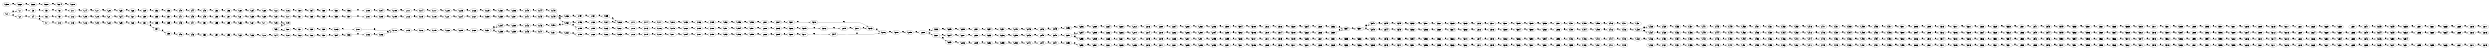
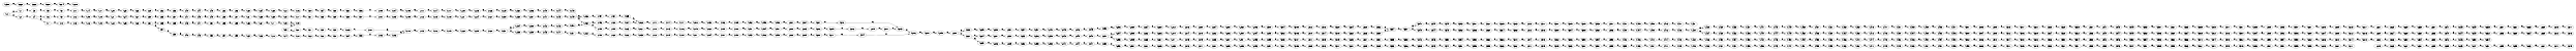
  strict digraph {
    rankdir=LR
    S0
    S1
    S2
    S3
    S4
    S5
    S6
    S7
    S8
    S9
    S10
    S11
    S12
    S13
    S14
    S15
    S16
    S17
    S18
    S19
    S20
    S21
    S22
    S23
    S24
    S25
    S26
    S27
    S28
    S29
    S30
    S31
    S32
    S33
    S34
    S35
    S36
    S37
    S38
    S39
    S40
    S41
    S42
    S43
    S44
    S45
    S46
    S47
    S48
    S49
    S50
    S51
    S52
    S53
    S54
    S55
    S56
    S57
    S58
    S59
    S60
    S61
    S62
    S63
    S64
    S65
    S66
    S67
    S68
    S69
    S70
    S71
    S72
    S73
    S74
    S75
    S76
    S77
    S78
    S79
    S80
    S81
    S82
    S84
    S85
    S86
    S83
    S87
    S88
    S89
    S90
    S91
    S92
    S93
    S94
    S95
    S96
    S97
    S98
    S99
    S100
    S101
    S102
    S103
    S104
    S105
    S106
    S107
    S108
    S109
    S110
    S111
    S112
    S113
    S114
    S115
    S116
    S117
    S118
    S119
    S120
    S121
    S122
    S123
    S124
    S125
    S126
    S127
    S128
    S129
    S130
    S131
    S132
    S133
    S134
    S135
    S136
    S137
    S138
    S139
    S140
    S141
    S142
    S143
    S144
    S145
    S146
    S147
    S148
    S149
    S150
    S151
    S152
    S153
    S154
    S155
    S156
    S157
    S158
    S159
    S160
    S161
    S162
    S163
    S164
    S165
    S166
    S167
    S168
    S169
    S170
    S171
    S172
    S173
    S174
    S175
    S176
    S177
    S178
    S179
    S180
    S181
    S182
    S183
    S184
    S185
    S186
    S187
    S188
    S189
    S190
    S191
    S192
    S193
    S194
    S195
    S196
    S197
    S198
    S199
    S200
    S201
    S202
    S203
    S204
    S205
    S206
    S207
    S208
    S209
    S210
    S211
    S212
    S213
    S214
    S215
    S216
    S217
    S218
    S219
    S220
    S221
    S222
    S223
    S224
    S225
    S226
    S227
    S228
    S229
    S230
    S231
    S232
    S233
    S234
    S235
    S236
    S237
    S238
    S239
    S240
    S241
    S242
    S243
    S244
    S245
    S246
    S247
    S248
    S249
    S250
    S251
    S252
    S253
    S254
    S255
    S256
    S257
    S258
    S259
    S260
    S261
    S262
    S263
    S264
    S265
    S266
    S267
    S268
    S269
    S270
    S271
    S272
    S273
    S274
    S275
    S276
    S277
    S278
    S279
    S280
    S281
    S282
    S283
    S284
    S285
    S286
    S287
    S288
    S289
    S290
    S291
    S292
    S293
    S294
    S295
    S296
    S297
    S298
    S299
    S300
    S301
    S302
    S303
    S304
    S305
    S306
    S307
    S308
    S309
    S310
    S311
    S312
    S313
    S314
    S315
    S316
    S317
    S318
    S319
    S320
    S321
    S322
    S323
    S324
    S325
    S326
    S327
    S328
    S329
    S330
    S331
    S332
    S333
    S334
    S335
    S336
    S337
    S338
    S339
    S340
    S341
    S342
    S343
    S344
    S345
    S346
    S347
    S348
    S349
    S350
    S351
    S352
    S353
    S354
    S355
    S356
    S357
    S358
    S359
    S360
    S361
    S362
    S363
    S364
    S365
    S366
    S367
    S368
    S369
    S370
    S371
    S372
    S373
    S374
    S375
    S376
    S377
    S378
    S379
    S380
    S381
    S382
    S383
    S384
    S385
    S386
    S387
    S388
    S389
    S390
    S391
    S392
    S393
    S394
    S395
    S396
    S397
    S398
    S399
    S400
    S401
    S402
    S403
    S404
    S405
    S406
    S407
    S408
    S409
    S410
    S411
    S412
    S413
    S414
    S415
    S416
    S417
    S418
+   S419
    S420
    S421
    S422
    S423
    S424
    S425
    S426
    S427
    S428
    S429
    S430
    S431
    S432
    S433
    S434
    S435
    S436
    S437
    S438
    S439
    S440
    S441
    S442
    S443
    S444
    S445
    S446
    S447
    S448
    S449
    S450
    S451
    S452
    S453
    S454
    S455
    S456
    S457
    S458
    S459
    S460
    S461
    S462
    S463
    S464
    S465
    S466
    S467
    S468
    S469
    S470
    S471
    S472
    S473
    S474
    S475
    S476
    S477
    S478
    S479
    S480
    S481
    S482
    S483
    S484
    S485
    S486
    S487
    S488
    S489
    S490
    S491
    S492
    S493
    S494
    S495
    S496
    S497
    S498
    S499
    S500
    S501
    S502
    S503
    S504
    S505
    S506
    S507
    S508
    S509
    S510
    S511
    S512
    S513
    S514
    S515
    S516
    S517
    S518
    S519
    S520
    S521
    S522
    S523
    S524
    S525
    S526
    S527
    S528
    S529
    S530
    S531
    S532
    S533
    S534
    S535
    S536
    S537
    S538
    S539
    S540
    S541
    S542
    S543
    S544
    S545
    S546
    S547
    S548
    S549
    S550
    S551
    S552
    S553
    S554
    S555
    S556
    S557
    S558
    S559
    S560
    S561
    S562
    S563
    S564
    S565
    S566
    S567
    S568
    S569
    S570
    S571
    S572
    S573
    S574
    S575
    S576
    S577
    S578
    S579
    S580
    S581
    S582
    S583
    S584
    S585
    S586
    S587
    S588
    S589
    S590
    S591
    S592
    S593
    S594
    S595
    S596
    S597
    S598
    S599
    S600
    S601
    S602
    S603
    S604
    S605
    S606
    S607
    S608
    S609
    S610
    S611
    S612
    S613
    S614
-   S615
    S616
    S617
    S618
    S619
    S620
    S621
    S622
    S623
    S624
    S625
    S626
    S627
    S628
    S629
    S630
    S631
    S632
    S633
    S634
    S635
    S636
    S637
    S638
    S639
    S640
    S641
    S642
    S643
    S644
    S645
    S646
    S647
    S648
    S649
    S650
    S651
    S652
    S653
    S654
    S655
    S656
    S657
    S659
    S660
    S661
    S658
    S662
    S663
    S664
    S665
    S666
    S667
    S668
    S669
    S670
    S671
    S672
    S673
    S674
    S675
    S676
    S677
    S678
    S0 -> S1 [label=T]
    S0 -> S2 [label=A]
    S1 -> S3 [label=G]
    S2 -> S4 [label=A]
    S3 -> S5 [label=G]
    S4 -> S6 [label=C]
    S4 -> S7 [label=G]
    S5 -> S8 [label=A]
    S6 -> S9 [label=C]
    S7 -> S10 [label=A]
    S8 -> S11 [label=A]
    S9 -> S12 [label=T]
    S10 -> S13 [label=A]
    S11 -> S14 [label=C]
    S12 -> S15 [label=C]
    S13 -> S16 [label=C]
    S14 -> S17 [label=G]
    S15 -> S18 [label=G]
    S16 -> S19 [label=G]
    S17 -> S20 [label=G]
    S18 -> S21 [label=G]
    S19 -> S22 [label=G]
    S20 -> S23 [label=T]
    S21 -> S24 [label=C]
    S22 -> S25 [label=C]
    S23 -> S26 [label=A]
    S24 -> S27 [label=A]
    S25 -> S28 [label=A]
    S26 -> S29 [label=C]
    S27 -> S30 [label=C]
    S28 -> S31 [label=C]
    S29 -> S32 [label=G]
    S30 -> S33 [label=G]
    S31 -> S34 [label=C]
    S31 -> S35 [label=T]
    S32 -> S36 [label=A]
    S33 -> S37 [label=C]
    S34 -> S38 [label=G]
    S35 -> S39 [label=G]
    S36 -> S40 [label=A]
    S37 -> S41 [label=G]
    S38 -> S42 [label=G]
    S39 -> S43 [label=G]
    S40 -> S44 [label=G]
    S41 -> S45 [label=C]
    S42 -> S46 [label=G]
    S43 -> S47 [label=G]
    S44 -> S48 [label=A]
    S45 -> S49 [label=G]
    S46 -> S50 [label=A]
    S47 -> S51 [label=A]
    S48 -> S52 [label=A]
    S49 -> S53 [label=C]
    S50 -> S54 [label=A]
    S51 -> S55 [label=A]
    S52 -> S56 [label=G]
    S53 -> S57 [label=G]
    S54 -> S58 [label=T]
    S55 -> S59 [label=C]
    S56 -> S60 [label=T]
    S57 -> S61 [label=T]
    S58 -> S62 [label=T]
    S59 -> S63 [label=T]
    S60 -> S64 [label=G]
    S61 -> S65 [label=C]
    S62 -> S66 [label=G]
    S63 -> S67 [label=G]
    S64 -> S68 [label=T]
    S65 -> S69 [label=G]
    S66 -> S70 [label=A]
    S67 -> S71 [label=G]
    S68 -> S72 [label=C]
    S69 -> S73 [label=A]
    S70 -> S74 [label=A]
    S71 -> S75 [label=A]
    S72 -> S76 [label=C]
    S73 -> S77 [label=C]
    S74 -> S78 [label=C]
    S75 -> S79 [label=C]
    S76 -> S80 [label=T]
    S77 -> S81 [label=G]
    S78 -> S82 [label=C]
    S80 -> S84 [label=G]
    S81 -> S85 [label=C]
    S82 -> S86 [label=C]
    S84 -> S88 [label=G]
    S85 -> S89 [label=G]
    S86 -> S90 [label=G]
    S83 -> S79 [label=C]
    S83 -> S87 [label=C]
    S87 -> S91 [label=G]
    S88 -> S92 [label=C]
    S89 -> S93 [label=C]
    S90 -> S94 [label=T]
    S91 -> S95 [label=T]
    S92 -> S96 [label=C]
    S93 -> S97 [label=C]
    S94 -> S98 [label=C]
    S95 -> S99 [label=C]
    S96 -> S100 [label=T]
    S97 -> S101 [label=T]
    S98 -> S102 [label=T]
    S99 -> S103 [label=T]
    S100 -> S104 [label=G]
    S101 -> S105 [label=C]
    S102 -> S106 [label=C]
    S103 -> S107 [label=C]
    S104 -> S108 [label=G]
    S105 -> S109 [label=G]
    S106 -> S110 [label=G]
    S107 -> S110 [label=G]
    S108 -> S111 [label=G]
    S109 -> S112 [label=G]
    S110 -> S113 [label=G]
    S111 -> S114 [label=T]
    S112 -> S115 [label=G]
    S113 -> S116 [label=C]
    S114 -> S117 [label=C]
    S115 -> S118 [label=C]
    S116 -> S119 [label=A]
    S117 -> S120 [label=C]
    S118 -> S121 [label=T]
    S119 -> S122 [label=C]
    S120 -> S123 [label=C]
    S121 -> S124 [label=C]
    S122 -> S125 [label=C]
    S123 -> S126 [label=G]
    S124 -> S127 [label=A]
    S125 -> S128 [label=G]
    S126 -> S129 [label=A]
    S127 -> S130 [label=C]
    S128 -> S131 [label=A]
    S129 -> S132 [label=G]
    S130 -> S133 [label=G]
    S131 -> S134 [label=G]
    S131 -> S135 [label=A]
    S132 -> S136 [label=T]
    S133 -> S137 [label=T]
    S134 -> S138 [label=T]
    S135 -> S139 [label=T]
    S136 -> S140 [label=C]
    S137 -> S141 [label=C]
    S138 -> S142 [label=C]
    S139 -> S143 [label=G]
    S140 -> S144 [label=C]
    S141 -> S145 [label=C]
    S142 -> S146 [label=C]
    S143 -> S147 [label=T]
    S144 -> S148 [label=A]
    S145 -> S149 [label=A]
    S146 -> S150 [label=A]
    S147 -> S151 [label=A]
    S148 -> S152 [label=G]
    S149 -> S153 [label=G]
    S150 -> S152 [label=G]
    S151 -> S154 [label=G]
    S152 -> S155 [label=T]
    S152 -> S156 [label=C]
    S153 -> S157 [label=C]
    S154 -> S158 [label=T]
    S155 -> S159 [label=A]
    S156 -> S160 [label=T]
    S157 -> S161 [label=T]
    S158 -> S162 [label=T]
    S159 -> S163 [label=G]
    S160 -> S164 [label=T]
    S161 -> S165 [label=T]
    S162 -> S166 [label=T]
    S163 -> S167 [label=G]
    S164 -> S168 [label=C]
    S165 -> S168 [label=C]
    S166 -> S169 [label=C]
    S167 -> S170 [label=G]
    S168 -> S171 [label=A]
    S169 -> S172 [label=A]
    S170 -> S173 [label=T]
    S171 -> S174 [label=C]
    S172 -> S175 [label=C]
    S173 -> S176 [label=C]
    S174 -> S177 [label=G]
    S175 -> S178 [label=T]
    S176 -> S179 [label=A]
    S177 -> S180 [label=C]
    S178 -> S181 [label=C]
    S179 -> S182 [label=C]
    S180 -> S183 [label=C]
    S181 -> S184 [label=C]
    S182 -> S185 [label=T]
    S183 -> S186 [label=C]
    S184 -> S187 [label=T]
    S185 -> S188 [label=C]
    S186 -> S189 [label=T]
    S187 -> S190 [label=T]
    S188 -> S191 [label=G]
    S189 -> S192 [label=T]
    S190 -> S193 [label=T]
    S191 -> S194 [label=C]
    S192 -> S195 [label=C]
    S193 -> S196 [label=C]
    S194 -> S197 [label=T]
    S195 -> S198 [label=A]
    S196 -> S199 [label=A]
    S197 -> S200 [label=T]
    S198 -> S201 [label=T]
    S199 -> S202 [label=T]
    S200 -> S203 [label=C]
    S201 -> S204 [label=C]
    S202 -> S205 [label=C]
    S203 -> S206 [label=A]
    S204 -> S207 [label=C]
    S205 -> S208 [label=C]
    S206 -> S209 [label=T]
    S207 -> S210 [label=A]
    S208 -> S211 [label=A]
    S209 -> S212 [label=C]
    S210 -> S213 [label=G]
    S211 -> S214 [label=G]
    S212 -> S215 [label=C]
    S213 -> S216 [label=A]
    S214 -> S216 [label=A]
    S215 -> S217 [label=A]
    S216 -> S218 [label=A]
    S217 -> S213 [label=G]
    S218 -> S219 [label=C]
    S219 -> S220 [label=C]
    S220 -> S221 [label=A]
    S220 -> S222 [label=G]
    S221 -> S223 [label=G]
    S221 -> S224 [label=C]
    S222 -> S225 [label=G]
    S223 -> S226 [label=A]
    S224 -> S227 [label=C]
    S225 -> S228 [label=A]
    S226 -> S229 [label=C]
    S227 -> S230 [label=A]
    S228 -> S231 [label=C]
    S229 -> S232 [label=T]
    S230 -> S233 [label=C]
    S231 -> S234 [label=G]
    S232 -> S235 [label=C]
    S233 -> S236 [label=C]
    S234 -> S237 [label=C]
    S235 -> S238 [label=C]
    S236 -> S239 [label=C]
    S237 -> S240 [label=C]
    S238 -> S241 [label=C]
    S239 -> S242 [label=C]
    S240 -> S243 [label=C]
    S241 -> S244 [label=A]
    S242 -> S245 [label=T]
    S243 -> S246 [label=A]
    S244 -> S247 [label=T]
    S245 -> S248 [label=T]
    S246 -> S249 [label=T]
    S247 -> S250 [label=C]
    S248 -> S251 [label=C]
    S249 -> S252 [label=C]
    S250 -> S253 [label=T]
    S251 -> S254 [label=C]
    S251 -> S255 [label=G]
    S252 -> S256 [label=G]
    S253 -> S257 [label=G]
    S254 -> S258 [label=T]
    S255 -> S259 [label=A]
    S256 -> S260 [label=T]
    S257 -> S261 [label=C]
    S258 -> S262 [label=G]
    S259 -> S263 [label=T]
    S260 -> S264 [label=C]
    S261 -> S265 [label=C]
    S262 -> S266 [label=T]
    S263 -> S267 [label=C]
    S264 -> S268 [label=C]
    S265 -> S269 [label=A]
    S266 -> S270 [label=C]
    S267 -> S271 [label=G]
    S268 -> S272 [label=T]
    S269 -> S273 [label=G]
    S270 -> S274 [label=C]
    S271 -> S275 [label=T]
    S272 -> S276 [label=C]
    S273 -> S277 [label=T]
    S274 -> S278 [label=T]
    S275 -> S279 [label=T]
    S276 -> S280 [label=T]
    S277 -> S281 [label=C]
    S278 -> S282 [label=T]
    S279 -> S283 [label=T]
    S280 -> S284 [label=T]
    S281 -> S285 [label=G]
    S282 -> S286 [label=G]
    S283 -> S287 [label=G]
    S284 -> S288 [label=C]
    S285 -> S289 [label=T]
    S286 -> S290 [label=T]
    S287 -> S291 [label=T]
    S288 -> S292 [label=T]
    S289 -> S293 [label=A]
    S290 -> S294 [label=A]
    S291 -> S295 [label=A]
    S292 -> S296 [label=C]
    S293 -> S297 [label=A]
    S294 -> S298 [label=G]
    S295 -> S299 [label=G]
    S296 -> S300 [label=G]
    S297 -> S301 [label=G]
    S298 -> S302 [label=G]
    S299 -> S303 [label=G]
    S300 -> S304 [label=G]
    S301 -> S305 [label=A]
    S302 -> S306 [label=A]
    S303 -> S307 [label=A]
    S304 -> S308 [label=A]
    S305 -> S309 [label=C]
    S306 -> S310 [label=G]
    S307 -> S311 [label=A]
    S308 -> S312 [label=G]
    S309 -> S313 [label=G]
    S310 -> S314 [label=A]
    S311 -> S315 [label=A]
    S312 -> S316 [label=A]
    S313 -> S317 [label=G]
    S314 -> S318 [label=G]
    S315 -> S319 [label=G]
    S316 -> S320 [label=G]
    S317 -> S321 [label=C]
    S318 -> S322 [label=G]
    S319 -> S323 [label=G]
    S320 -> S324 [label=G]
    S321 -> S325 [label=T]
    S322 -> S326 [label=T]
    S323 -> S327 [label=T]
    S324 -> S328 [label=T]
    S325 -> S329 [label=C]
    S326 -> S330 [label=C]
    S327 -> S331 [label=C]
    S328 -> S332 [label=C]
    S329 -> S333 [label=T]
    S330 -> S334 [label=C]
    S331 -> S335 [label=C]
    S332 -> S334 [label=C]
    S333 -> S336 [label=C]
    S334 -> S337 [label=C]
    S335 -> S338 [label=C]
    S336 -> S339 [label=G]
    S337 -> S340 [label=A]
    S337 -> S341 [label=G]
    S338 -> S342 [label=G]
    S339 -> S343 [label=A]
    S340 -> S344 [label=G]
    S341 -> S345 [label=G]
    S342 -> S346 [label=A]
    S343 -> S347 [label=A]
    S344 -> S348 [label=A]
    S345 -> S349 [label=A]
    S346 -> S350 [label=A]
    S347 -> S351 [label=G]
    S348 -> S352 [label=G]
    S349 -> S353 [label=G]
    S350 -> S354 [label=G]
    S351 -> S355 [label=T]
    S352 -> S356 [label=C]
    S353 -> S357 [label=G]
    S354 -> S358 [label=T]
    S355 -> S359 [label=C]
    S356 -> S360 [label=C]
    S357 -> S361 [label=C]
    S358 -> S362 [label=C]
    S359 -> S363 [label=G]
    S360 -> S364 [label=A]
    S361 -> S365 [label=G]
    S362 -> S366 [label=G]
    S363 -> S367 [label=C]
    S364 -> S368 [label=C]
    S365 -> S369 [label=T]
    S366 -> S370 [label=A]
    S367 -> S371 [label=G]
    S368 -> S372 [label=G]
    S369 -> S373 [label=G]
    S370 -> S374 [label=G]
    S371 -> S375 [label=G]
    S372 -> S376 [label=G]
    S373 -> S377 [label=G]
    S374 -> S378 [label=G]
    S375 -> S379 [label=C]
    S376 -> S380 [label=T]
    S377 -> S381 [label=T]
    S378 -> S382 [label=T]
    S379 -> S383 [label=T]
    S380 -> S384 [label=T]
    S381 -> S385 [label=A]
    S382 -> S386 [label=A]
    S383 -> S387 [label=A]
    S384 -> S388 [label=A]
    S385 -> S389 [label=T]
    S386 -> S390 [label=T]
    S387 -> S391 [label=T]
    S388 -> S392 [label=C]
    S389 -> S393 [label=G]
    S390 -> S394 [label=A]
    S391 -> S395 [label=A]
    S392 -> S396 [label=T]
    S393 -> S397 [label=A]
    S394 -> S398 [label=A]
    S395 -> S399 [label=G]
    S396 -> S400 [label=G]
    S397 -> S401 [label=G]
    S398 -> S402 [label=G]
    S399 -> S403 [label=T]
    S400 -> S404 [label=C]
    S401 -> S405 [label=C]
    S402 -> S406 [label=T]
    S403 -> S407 [label=A]
    S404 -> S408 [label=A]
    S405 -> S409 [label=G]
    S406 -> S410 [label=C]
    S407 -> S411 [label=G]
    S408 -> S412 [label=G]
    S409 -> S413 [label=G]
    S410 -> S414 [label=G]
    S411 -> S415 [label=C]
    S412 -> S416 [label=A]
    S413 -> S417 [label=T]
    S414 -> S418 [label=T]
+   S415 -> S419 [label=C]
    S416 -> S420 [label=C]
    S417 -> S421 [label=C]
    S418 -> S422 [label=G]
+   S419 -> S423 [label=G]
    S420 -> S424 [label=G]
    S420 -> S425 [label=G]
    S422 -> S426 [label=G]
    S423 -> S427 [label=A]
    S424 -> S428 [label=G]
    S425 -> S429 [label=C]
    S426 -> S430 [label=T]
    S427 -> S431 [label=A]
    S428 -> S432 [label=A]
    S429 -> S433 [label=A]
    S430 -> S434 [label=A]
    S431 -> S435 [label=A]
    S432 -> S436 [label=C]
    S433 -> S437 [label=C]
    S434 -> S438 [label=C]
    S435 -> S439 [label=C]
    S436 -> S440 [label=A]
    S437 -> S441 [label=G]
    S438 -> S442 [label=C]
    S439 -> S443 [label=C]
    S440 -> S444 [label=C]
    S441 -> S445 [label=C]
    S442 -> S446 [label=G]
    S443 -> S447 [label=C]
    S444 -> S448 [label=A]
    S445 -> S449 [label=G]
    S446 -> S450 [label=G]
    S447 -> S451 [label=C]
    S448 -> S452 [label=C]
    S449 -> S453 [label=C]
    S450 -> S454 [label=T]
    S451 -> S455 [label=G]
    S452 -> S456 [label=C]
    S453 -> S457 [label=G]
    S454 -> S458 [label=G]
    S455 -> S459 [label=A]
    S456 -> S460 [label=T]
    S457 -> S461 [label=G]
    S458 -> S462 [label=G]
    S459 -> S463 [label=C]
    S460 -> S464 [label=C]
    S461 -> S465 [label=C]
    S462 -> S466 [label=T]
    S463 -> S467 [label=T]
    S464 -> S468 [label=T]
    S465 -> S469 [label=T]
    S466 -> S470 [label=T]
    S467 -> S471 [label=A]
    S468 -> S472 [label=A]
    S469 -> S473 [label=G]
    S470 -> S474 [label=A]
    S471 -> S475 [label=G]
    S472 -> S476 [label=G]
    S473 -> S477 [label=G]
    S474 -> S478 [label=G]
    S475 -> S479 [label=A]
    S476 -> S480 [label=A]
    S477 -> S481 [label=A]
    S478 -> S482 [label=A]
    S479 -> S483 [label=A]
    S480 -> S484 [label=A]
    S481 -> S485 [label=A]
    S482 -> S486 [label=A]
    S483 -> S487 [label=T]
    S484 -> S488 [label=C]
    S485 -> S489 [label=T]
    S486 -> S490 [label=G]
    S487 -> S491 [label=C]
    S488 -> S492 [label=G]
    S489 -> S493 [label=G]
    S490 -> S494 [label=G]
    S491 -> S495 [label=G]
    S492 -> S496 [label=A]
    S493 -> S497 [label=G]
    S494 -> S498 [label=G]
    S495 -> S499 [label=G]
    S496 -> S500 [label=G]
    S497 -> S501 [label=G]
    S498 -> S502 [label=G]
    S499 -> S503 [label=G]
    S500 -> S504 [label=G]
    S501 -> S505 [label=G]
    S502 -> S506 [label=G]
    S503 -> S507 [label=T]
    S504 -> S508 [label=T]
    S505 -> S509 [label=T]
    S506 -> S510 [label=T]
    S507 -> S511 [label=A]
    S508 -> S512 [label=G]
    S509 -> S513 [label=C]
    S510 -> S514 [label=C]
    S511 -> S515 [label=T]
    S512 -> S516 [label=T]
    S513 -> S517 [label=C]
    S514 -> S518 [label=C]
    S515 -> S519 [label=C]
    S516 -> S520 [label=C]
    S517 -> S521 [label=G]
    S518 -> S522 [label=G]
    S519 -> S523 [label=C]
    S520 -> S524 [label=C]
    S521 -> S525 [label=C]
    S522 -> S526 [label=T]
    S523 -> S527 [label=C]
    S524 -> S528 [label=C]
    S525 -> S529 [label=C]
    S526 -> S530 [label=C]
    S527 -> S531 [label=G]
    S528 -> S532 [label=T]
    S529 -> S533 [label=G]
    S530 -> S534 [label=G]
    S531 -> S535 [label=A]
    S532 -> S536 [label=G]
    S533 -> S537 [label=G]
    S534 -> S538 [label=G]
    S535 -> S539 [label=A]
    S536 -> S540 [label=T]
    S537 -> S541 [label=A]
    S538 -> S542 [label=A]
    S539 -> S543 [label=A]
    S540 -> S544 [label=C]
    S541 -> S545 [label=A]
    S542 -> S546 [label=A]
    S543 -> S547 [label=G]
    S544 -> S548 [label=C]
    S545 -> S549 [label=C]
    S546 -> S550 [label=C]
    S547 -> S551 [label=T]
    S548 -> S552 [label=T]
    S549 -> S553 [label=T]
    S550 -> S554 [label=T]
    S551 -> S555 [label=G]
    S552 -> S556 [label=A]
    S553 -> S557 [label=G]
    S554 -> S558 [label=A]
    S555 -> S559 [label=T]
    S556 -> S560 [label=C]
    S557 -> S561 [label=C]
    S558 -> S562 [label=C]
    S559 -> S563 [label=C]
    S560 -> S564 [label=T]
    S561 -> S565 [label=A]
    S562 -> S566 [label=A]
    S563 -> S567 [label=G]
    S564 -> S568 [label=A]
    S565 -> S569 [label=A]
    S566 -> S570 [label=A]
    S567 -> S571 [label=T]
    S568 -> S572 [label=C]
    S569 -> S573 [label=C]
    S570 -> S574 [label=C]
    S571 -> S575 [label=C]
    S572 -> S576 [label=C]
    S573 -> S577 [label=C]
    S574 -> S578 [label=G]
    S575 -> S579 [label=G]
    S576 -> S580 [label=A]
    S577 -> S581 [label=A]
    S578 -> S582 [label=A]
    S579 -> S583 [label=G]
    S580 -> S584 [label=G]
    S581 -> S585 [label=G]
    S582 -> S586 [label=A]
    S583 -> S587 [label=A]
    S584 -> S588 [label=G]
    S585 -> S589 [label=A]
    S586 -> S590 [label=A]
    S587 -> S591 [label=A]
    S588 -> S592 [label=A]
    S589 -> S593 [label=A]
    S590 -> S594 [label=A]
    S591 -> S595 [label=C]
    S592 -> S596 [label=G]
    S593 -> S597 [label=C]
    S594 -> S598 [label=C]
    S595 -> S599 [label=A]
    S596 -> S600 [label=A]
    S597 -> S601 [label=A]
    S598 -> S602 [label=A]
    S599 -> S603 [label=G]
    S600 -> S604 [label=G]
    S601 -> S605 [label=G]
    S602 -> S606 [label=G]
    S603 -> S607 [label=G]
    S604 -> S608 [label=T]
    S605 -> S609 [label=C]
    S606 -> S610 [label=A]
    S607 -> S611 [label=A]
    S608 -> S612 [label=C]
    S609 -> S613 [label=C]
    S610 -> S614 [label=A]
-   S611 -> S615 [label=A]
    S612 -> S616 [label=A]
    S613 -> S617 [label=G]
    S614 -> S618 [label=G]
-   S615 -> S619 [label=T]
    S616 -> S620 [label=G]
    S617 -> S621 [label=T]
    S618 -> S622 [label=G]
    S619 -> S623 [label=A]
    S620 -> S624 [label=G]
    S621 -> S625 [label=C]
    S622 -> S626 [label=G]
    S623 -> S627 [label=G]
    S624 -> S628 [label=A]
    S625 -> S629 [label=C]
    S626 -> S630 [label=G]
    S627 -> S631 [label=T]
    S628 -> S632 [label=C]
    S629 -> S633 [label=T]
    S630 -> S634 [label=T]
    S631 -> S635 [label=C]
    S632 -> S636 [label=C]
+   S633 -> S637 [label=C]
    S634 -> S638 [label=C]
    S635 -> S639 [label=T]
    S636 -> S640 [label=A]
    S637 -> S641 [label=T]
    S638 -> S642 [label=T]
    S639 -> S643 [label=C]
    S640 -> S644 [label=G]
    S641 -> S645 [label=G]
    S642 -> S646 [label=C]
    S643 -> S647 [label=T]
    S644 -> S648 [label=T]
    S645 -> S649 [label=T]
    S646 -> S650 [label=T]
    S647 -> S651 [label=C]
    S648 -> S652 [label=C]
    S649 -> S653 [label=C]
    S650 -> S654 [label=C]
    S651 -> S655 [label=T]
    S652 -> S656 [label=T]
    S653 -> S657 [label=G]
    S655 -> S659 [label=G]
    S656 -> S660 [label=C]
    S657 -> S661 [label=T]
    S659 -> S663 [label=A]
    S660 -> S664 [label=T]
    S661 -> S665 [label=G]
    S658 -> S662 [label=T]
    S662 -> S666 [label=G]
    S663 -> S667 [label=G]
    S664 -> S668 [label=G]
    S665 -> S669 [label=G]
    S666 -> S670 [label=G]
    S667 -> S671 [label=T]
    S668 -> S672 [label=T]
    S669 -> S673 [label=T]
    S670 -> S674 [label=T]
    S671 -> S675 [label=A]
    S672 -> S676 [label=A]
    S673 -> S677 [label=A]
    S674 -> S678 [label=A]
  }
